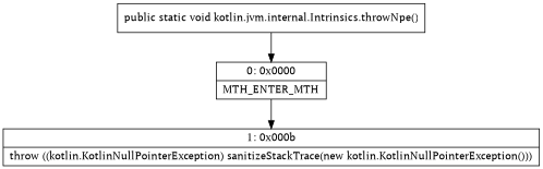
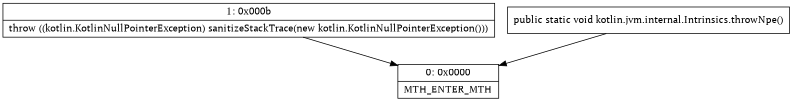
  digraph {
    fontname="PT Serif"
    node [fontname="PT Serif" shape=record]
    edge [fontname="PT Serif"]
    n1 [label="{0\:\ 0x0000|MTH_ENTER_MTH\l}"]
    n2 [label="{1\:\ 0x000b|throw ((kotlin.KotlinNullPointerException) sanitizeStackTrace(new kotlin.KotlinNullPointerException()))\l}"]
    n3 [label="{public static void kotlin.jvm.internal.Intrinsics.throwNpe() }"]
-   n1 -> n2
+   n2 -> n1
    n3 -> n1
  }
